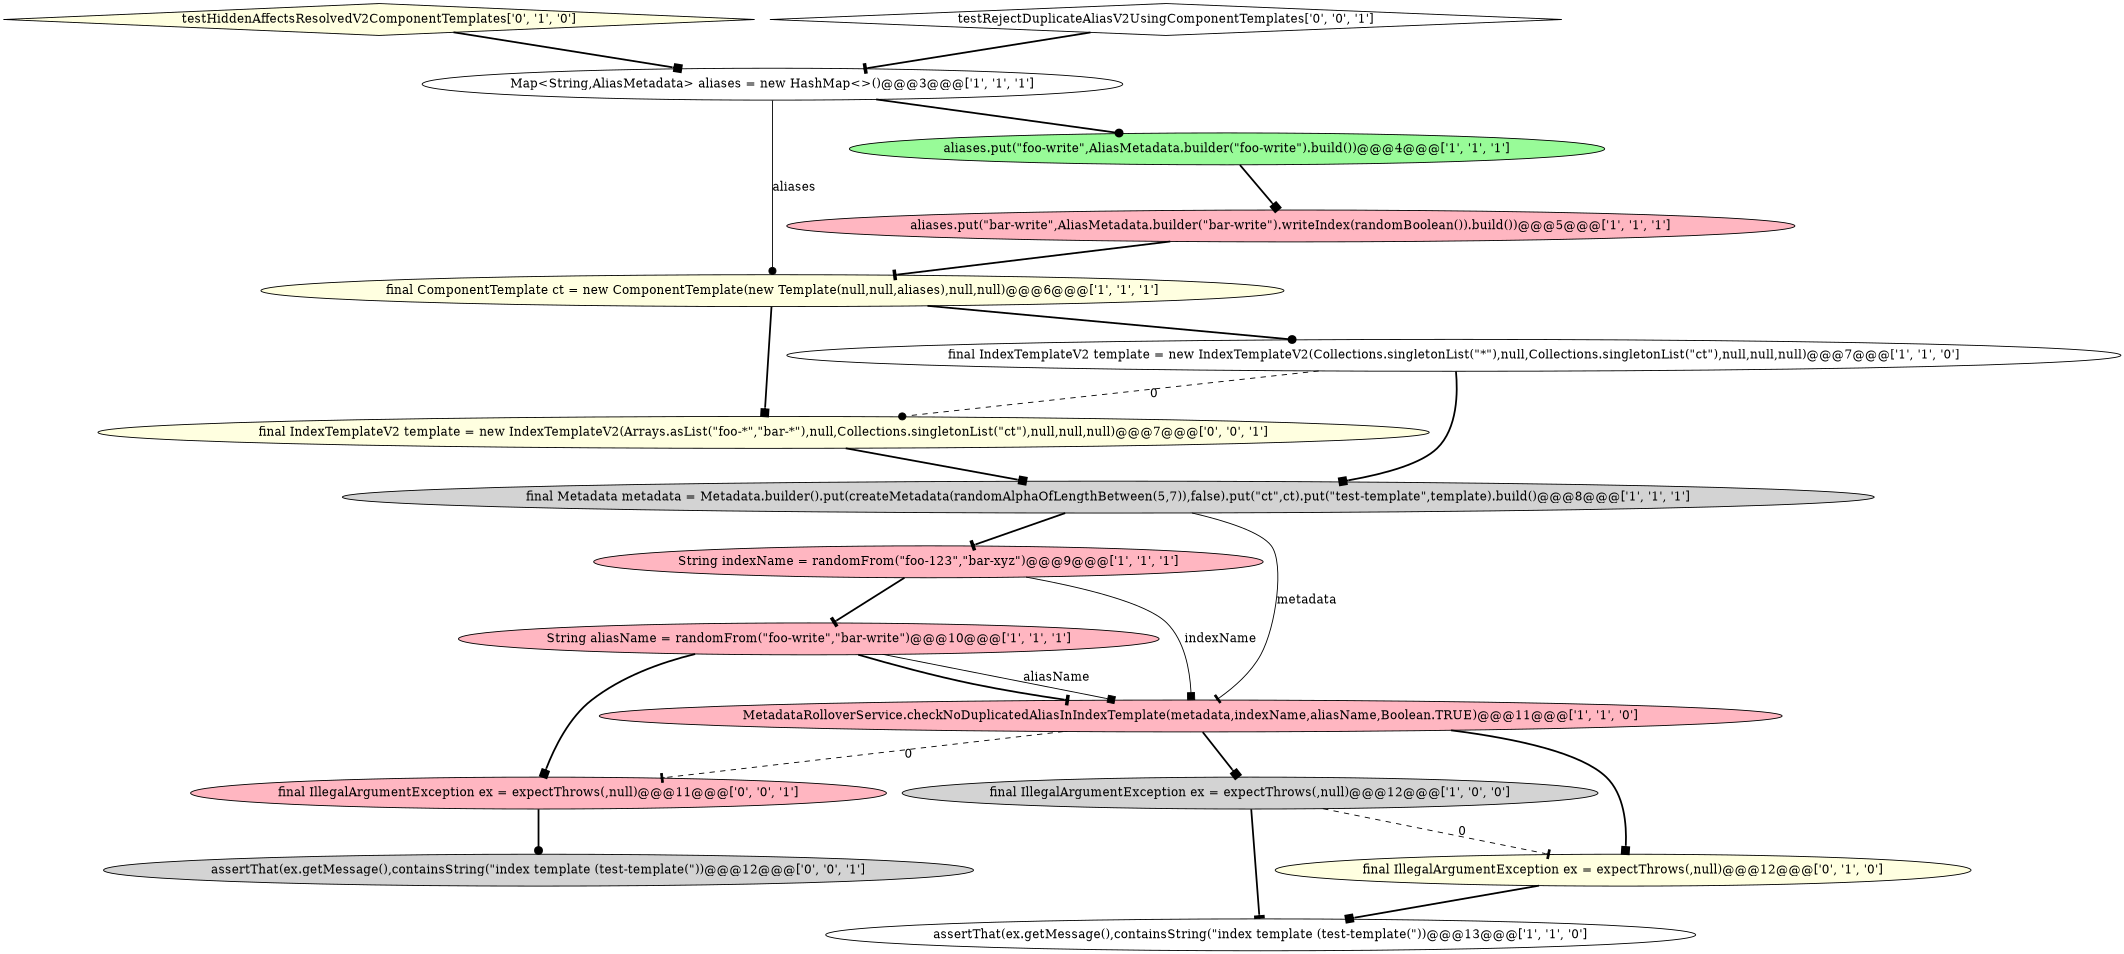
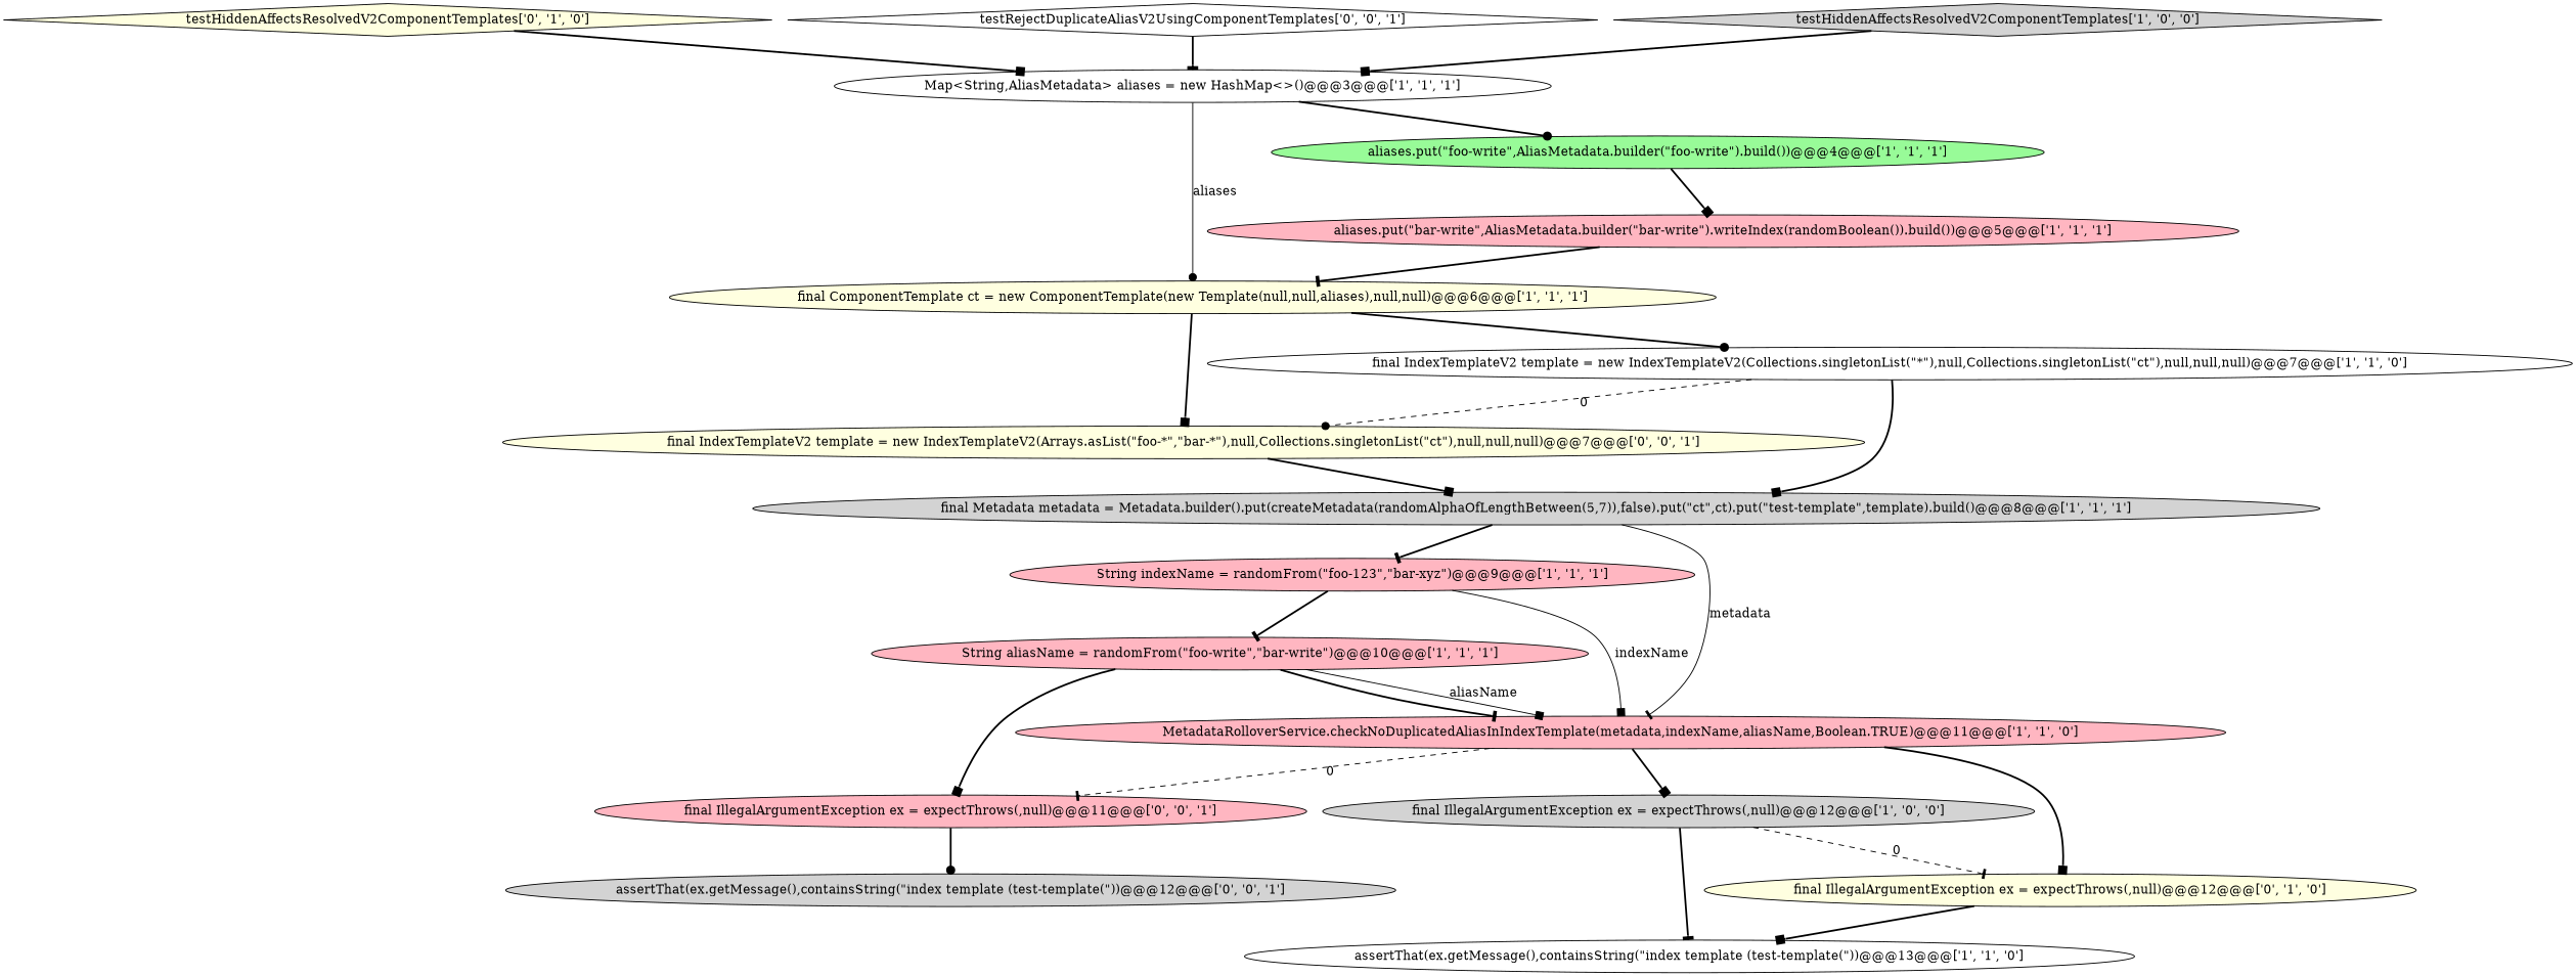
  digraph {
    node [fillcolor=lightpink shape=ellipse style=filled]
    edge [style=bold arrowhead=box]
    n1 [fillcolor=lightyellow label="final IllegalArgumentException ex = expectThrows(,null)@@@12@@@['0', '1', '0']"]
    n2 [fillcolor=white label="assertThat(ex.getMessage(),containsString(\"index template (test-template(\"))@@@13@@@['1', '1', '0']"]
    n3 [label="String aliasName = randomFrom(\"foo-write\",\"bar-write\")@@@10@@@['1', '1', '1']"]
    n4 [label="MetadataRolloverService.checkNoDuplicatedAliasInIndexTemplate(metadata,indexName,aliasName,Boolean.TRUE)@@@11@@@['1', '1', '0']"]
    n5 [label="final IllegalArgumentException ex = expectThrows(,null)@@@11@@@['0', '0', '1']"]
    n6 [fillcolor=lightgrey label="final IllegalArgumentException ex = expectThrows(,null)@@@12@@@['1', '0', '0']"]
    n7 [fillcolor=lightyellow label="testHiddenAffectsResolvedV2ComponentTemplates['0', '1', '0']" shape=diamond]
    n8 [fillcolor=white label="Map<String,AliasMetadata> aliases = new HashMap<>()@@@3@@@['1', '1', '1']"]
    n9 [fillcolor=palegreen label="aliases.put(\"foo-write\",AliasMetadata.builder(\"foo-write\").build())@@@4@@@['1', '1', '1']"]
    n10 [fillcolor=lightyellow label="final ComponentTemplate ct = new ComponentTemplate(new Template(null,null,aliases),null,null)@@@6@@@['1', '1', '1']"]
    n11 [label="aliases.put(\"bar-write\",AliasMetadata.builder(\"bar-write\").writeIndex(randomBoolean()).build())@@@5@@@['1', '1', '1']"]
    n12 [fillcolor=lightyellow label="final IndexTemplateV2 template = new IndexTemplateV2(Arrays.asList(\"foo-*\",\"bar-*\"),null,Collections.singletonList(\"ct\"),null,null,null)@@@7@@@['0', '0', '1']"]
    n13 [fillcolor=lightgrey label="final Metadata metadata = Metadata.builder().put(createMetadata(randomAlphaOfLengthBetween(5,7)),false).put(\"ct\",ct).put(\"test-template\",template).build()@@@8@@@['1', '1', '1']"]
    n14 [fillcolor=lightgrey label="assertThat(ex.getMessage(),containsString(\"index template (test-template(\"))@@@12@@@['0', '0', '1']"]
    n15 [fillcolor=white label="final IndexTemplateV2 template = new IndexTemplateV2(Collections.singletonList(\"*\"),null,Collections.singletonList(\"ct\"),null,null,null)@@@7@@@['1', '1', '0']"]
    n16 [fillcolor=white label="testRejectDuplicateAliasV2UsingComponentTemplates['0', '0', '1']" shape=diamond]
+   n17 [fillcolor=lightgrey label="testHiddenAffectsResolvedV2ComponentTemplates['1', '0', '0']" shape=diamond]
    n18 [label="String indexName = randomFrom(\"foo-123\",\"bar-xyz\")@@@9@@@['1', '1', '1']"]
    n1 -> n2
    n3 -> n4 [label=aliasName style=solid]
    n3 -> n4 [arrowhead=tee]
    n3 -> n5
    n4 -> n1
    n4 -> n5 [label=0 style=dashed arrowhead=tee]
    n4 -> n6
    n5 -> n14 [arrowhead=dot]
    n6 -> n1 [label=0 style=dashed arrowhead=tee]
    n6 -> n2 [arrowhead=tee]
    n7 -> n8
    n8 -> n9 [arrowhead=dot]
    n8 -> n10 [label=aliases style=solid arrowhead=dot]
    n9 -> n11
    n10 -> n12
    n10 -> n15 [arrowhead=dot]
    n11 -> n10 [arrowhead=tee]
    n12 -> n13
    n13 -> n4 [label=metadata style=solid arrowhead=tee]
    n13 -> n18 [arrowhead=tee]
    n15 -> n12 [label=0 style=dashed arrowhead=dot]
    n15 -> n13
    n16 -> n8 [arrowhead=tee]
+   n17 -> n8
    n18 -> n3 [arrowhead=tee]
    n18 -> n4 [label=indexName style=solid]
  }
